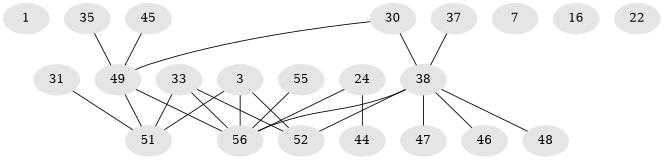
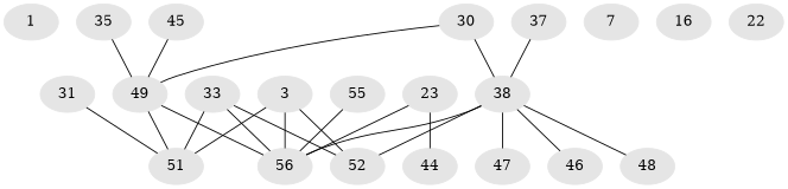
  graph {
    node [color=gray90 style=filled]
    1
    51 [super="+26"]
    3
    52 [super="+42+43"]
    56 [super="+32+53+54"]
    7
    16
    22
-   24
+   24 [label=23]
    44
    30 [super="+9"]
    38 [super="+28+34"]
    49 [super="+27+41"]
    47 [super="+39"]
    46
    48
    31 [super="+18"]
    33 [super="+25"]
    35
    37
    45
    55
    3 -- 51 [weight=2]
    3 -- 52
    3 -- 56
    24 -- 56 [weight=2]
    24 -- 44
    30 -- 38 [weight=2]
    30 -- 49
    38 -- 52 [weight=2]
    38 -- 56 [weight=2]
    38 -- 47 [weight=2]
    38 -- 46
    38 -- 48
    49 -- 51 [weight=2]
    49 -- 56 [weight=3]
    31 -- 51
    33 -- 51
    33 -- 52
    33 -- 56
    35 -- 49
    37 -- 38
    45 -- 49
    55 -- 56
  }
